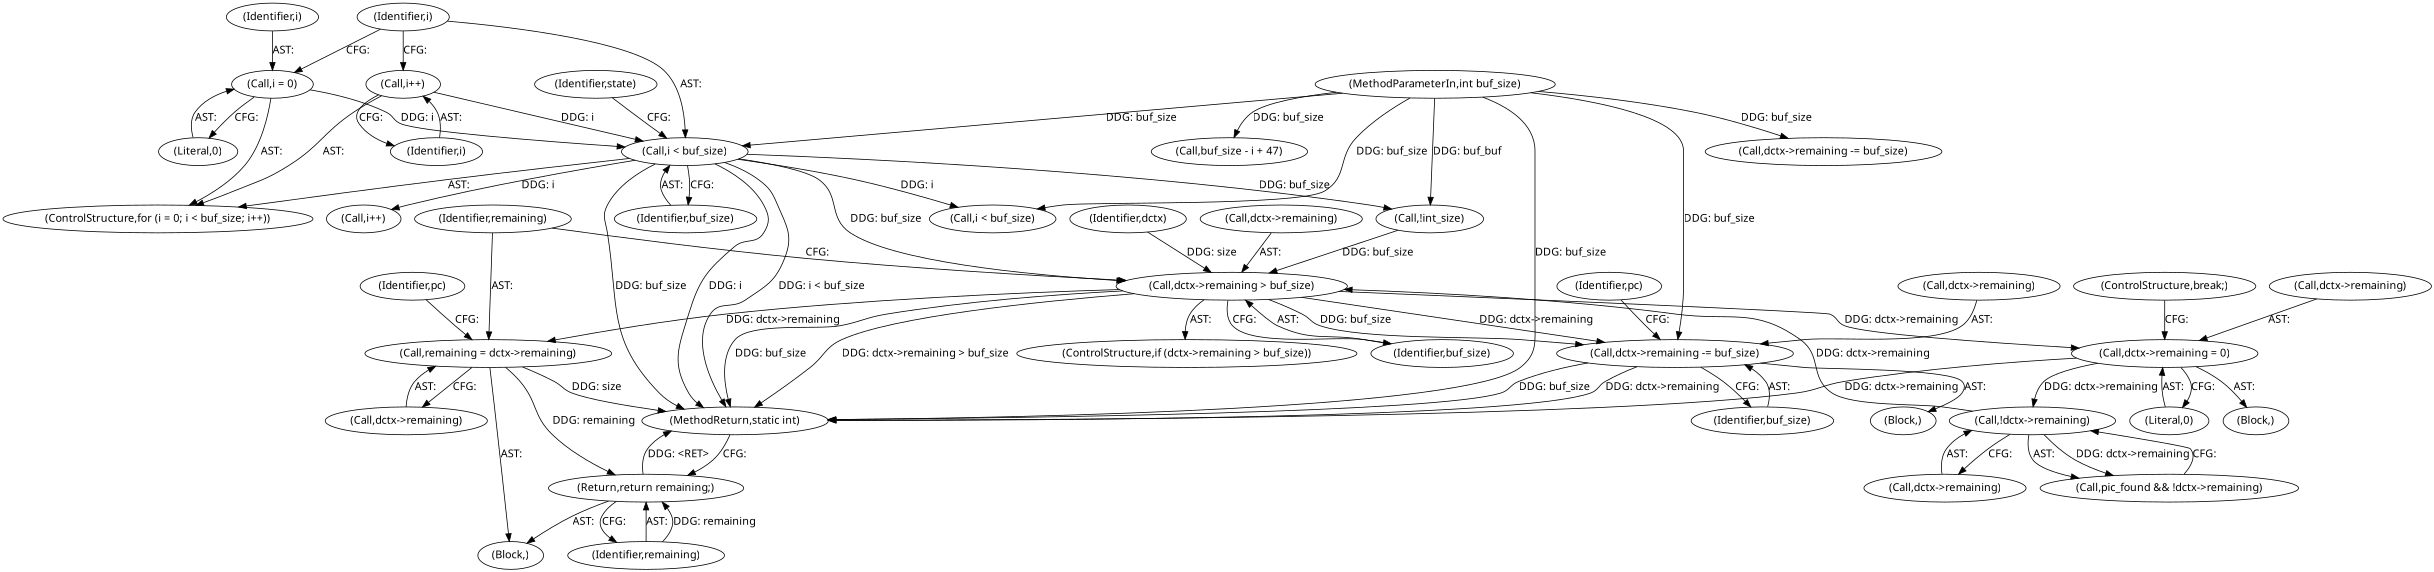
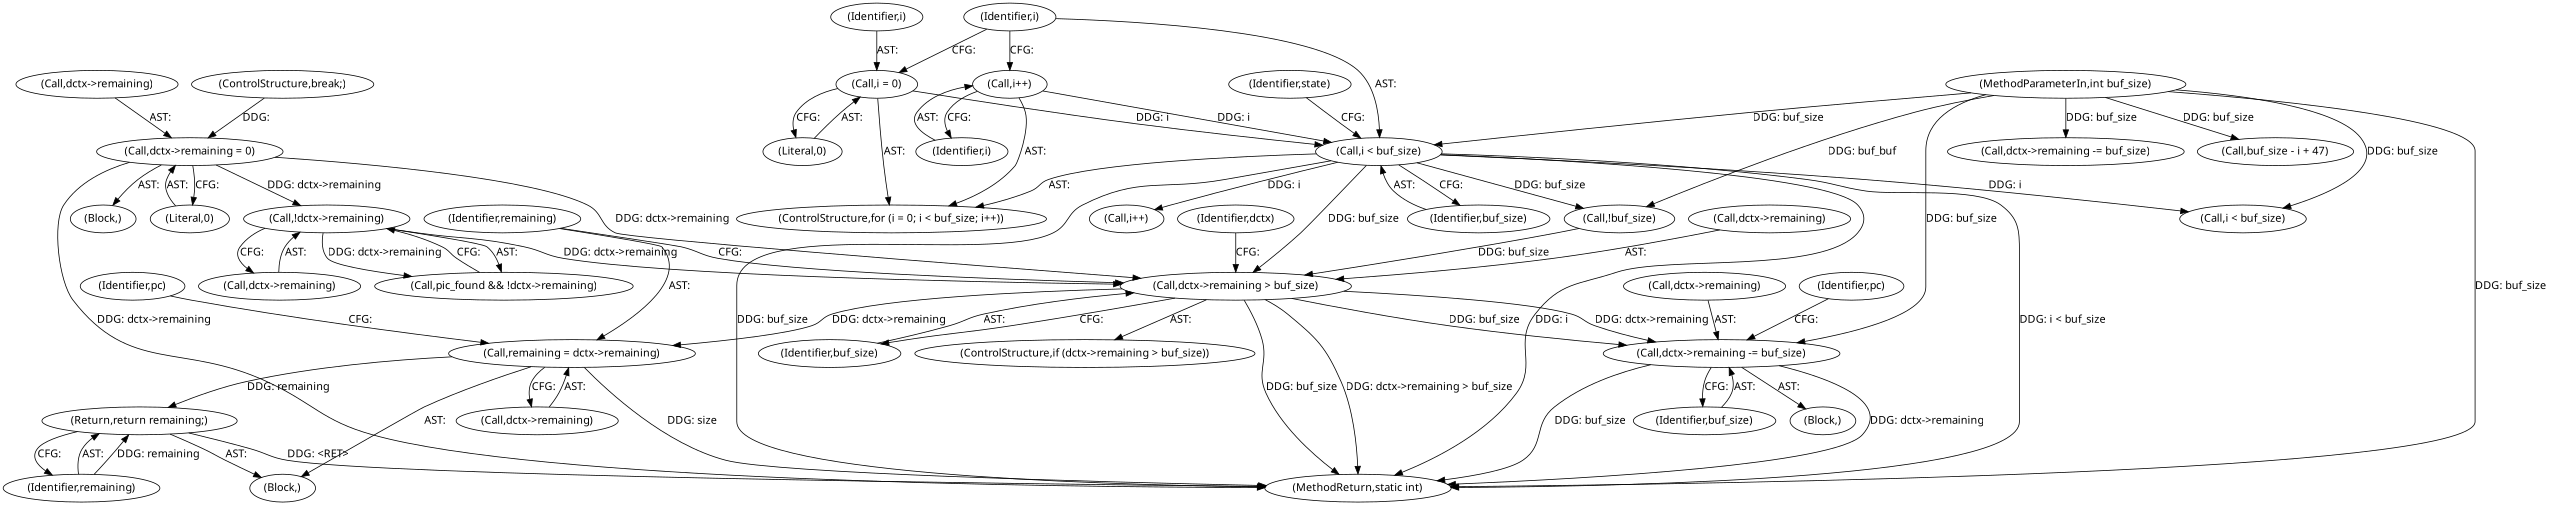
  digraph {
    fontname="Noto Sans"
    node [fontname="Noto Sans"]
    edge [fontname="Noto Sans"]
    n1 [label="(Call,dctx->remaining > buf_size)"]
    n2 [label="(Call,dctx->remaining -= buf_size)"]
    n3 [label="(Call,remaining = dctx->remaining)"]
    n4 [label="(Identifier,buf_size)"]
    n5 [label="(ControlStructure,if (dctx->remaining > buf_size))"]
    n6 [label="(MethodReturn,static int)"]
    n7 [label="(Identifier,buf_size)"]
    n8 [label="(Block,)"]
    n9 [label="(Return,return remaining;)"]
    n10 [label="(Block,)"]
    n11 [label="(Call,dctx->remaining)"]
    n12 [label="(Call,dctx->remaining = 0)"]
    n13 [label="(Call,!dctx->remaining)"]
    n14 [label="(Block,)"]
    n15 [label="(Literal,0)"]
    n16 [label="(Call,dctx->remaining)"]
    n17 [label="(Call,pic_found && !dctx->remaining)"]
    n18 [label="(Call,i < buf_size)"]
    n19 [label="(Identifier,buf_size)"]
    n20 [label="(ControlStructure,for (i = 0; i < buf_size; i++))"]
    n21 [label="(Call,i++)"]
    n22 [label="(Call,i < buf_size)"]
-   n23 [label="(Call,!int_size)"]
+   n23 [label="(Call,!buf_size)"]
    n24 [label="(Call,i++)"]
    n25 [label="(Identifier,i)"]
    n26 [label="(Call,i = 0)"]
    n27 [label="(Literal,0)"]
    n28 [label="(MethodParameterIn,int buf_size)"]
    n29 [label="(Call,dctx->remaining -= buf_size)"]
    n30 [label="(Call,buf_size - i + 47)"]
    n31 [label="(Identifier,remaining)"]
    n32 [label="(Call,dctx->remaining)"]
    n33 [label="(ControlStructure,break;)"]
    n34 [label="(Identifier,dctx)"]
    n35 [label="(Call,dctx->remaining)"]
    n36 [label="(Identifier,state)"]
    n37 [label="(Identifier,pc)"]
    n38 [label="(Identifier,remaining)"]
    n39 [label="(Identifier,i)"]
    n40 [label="(Call,dctx->remaining)"]
    n41 [label="(Identifier,pc)"]
    n42 [label="(Identifier,i)"]
    n1 -> n2 [label="DDG: buf_size"]
    n1 -> n2 [label="DDG: dctx->remaining"]
    n1 -> n3 [label="DDG: dctx->remaining"]
    n1 -> n4 [label="CFG: "]
    n1 -> n5 [label="AST: "]
    n1 -> n6 [label="DDG: dctx->remaining > buf_size"]
    n1 -> n6 [label="DDG: buf_size"]
    n2 -> n6 [label="DDG: buf_size"]
    n2 -> n6 [label="DDG: dctx->remaining"]
    n2 -> n7 [label="CFG: "]
    n2 -> n8 [label="AST: "]
    n3 -> n6 [label="DDG: size"]
    n3 -> n9 [label="DDG: remaining"]
    n3 -> n10 [label="AST: "]
    n3 -> n11 [label="CFG: "]
    n4 -> n1 [label="AST: "]
-   n6 -> n9 [label="CFG: "]
    n7 -> n2 [label="AST: "]
    n9 -> n6 [label="DDG: <RET>"]
    n9 -> n10 [label="AST: "]
    n9 -> n31 [label="CFG: "]
    n11 -> n3 [label="AST: "]
-   n1 -> n12 [label="DDG: dctx->remaining"]
+   n12 -> n1 [label="DDG: dctx->remaining"]
    n12 -> n6 [label="DDG: dctx->remaining"]
    n12 -> n13 [label="DDG: dctx->remaining"]
    n12 -> n14 [label="AST: "]
    n12 -> n15 [label="CFG: "]
    n13 -> n1 [label="DDG: dctx->remaining"]
    n13 -> n16 [label="CFG: "]
    n13 -> n17 [label="AST: "]
    n13 -> n17 [label="DDG: dctx->remaining"]
    n15 -> n12 [label="AST: "]
    n16 -> n13 [label="AST: "]
    n17 -> n13 [label="CFG: "]
    n18 -> n1 [label="DDG: buf_size"]
    n18 -> n6 [label="DDG: buf_size"]
    n18 -> n6 [label="DDG: i"]
    n18 -> n6 [label="DDG: i < buf_size"]
    n18 -> n19 [label="CFG: "]
    n18 -> n20 [label="AST: "]
    n18 -> n21 [label="DDG: i"]
    n18 -> n22 [label="DDG: i"]
    n18 -> n23 [label="DDG: buf_size"]
    n19 -> n18 [label="AST: "]
    n23 -> n1 [label="DDG: buf_size"]
    n24 -> n18 [label="DDG: i"]
    n24 -> n20 [label="AST: "]
    n24 -> n25 [label="CFG: "]
    n25 -> n24 [label="AST: "]
    n26 -> n18 [label="DDG: i"]
    n26 -> n20 [label="AST: "]
    n26 -> n27 [label="CFG: "]
    n27 -> n26 [label="AST: "]
    n28 -> n2 [label="DDG: buf_size"]
    n28 -> n6 [label="DDG: buf_size"]
    n28 -> n18 [label="DDG: buf_size"]
    n28 -> n22 [label="DDG: buf_size"]
    n28 -> n23 [label="DDG: buf_buf"]
    n28 -> n29 [label="DDG: buf_size"]
    n28 -> n30 [label="DDG: buf_size"]
    n31 -> n9 [label="AST: "]
    n31 -> n9 [label="DDG: remaining"]
    n32 -> n2 [label="AST: "]
-   n33 -> n12 [label="CFG: "]
-   n34 -> n1 [label="DDG: size"]
+   n33 -> n12 [label="DDG: "]
+   n34 -> n1 [label="CFG: "]
    n35 -> n1 [label="AST: "]
    n36 -> n18 [label="CFG: "]
    n37 -> n2 [label="CFG: "]
    n38 -> n1 [label="CFG: "]
    n38 -> n3 [label="AST: "]
    n39 -> n26 [label="AST: "]
    n40 -> n12 [label="AST: "]
    n41 -> n3 [label="CFG: "]
    n42 -> n18 [label="AST: "]
    n42 -> n24 [label="CFG: "]
    n42 -> n26 [label="CFG: "]
  }
